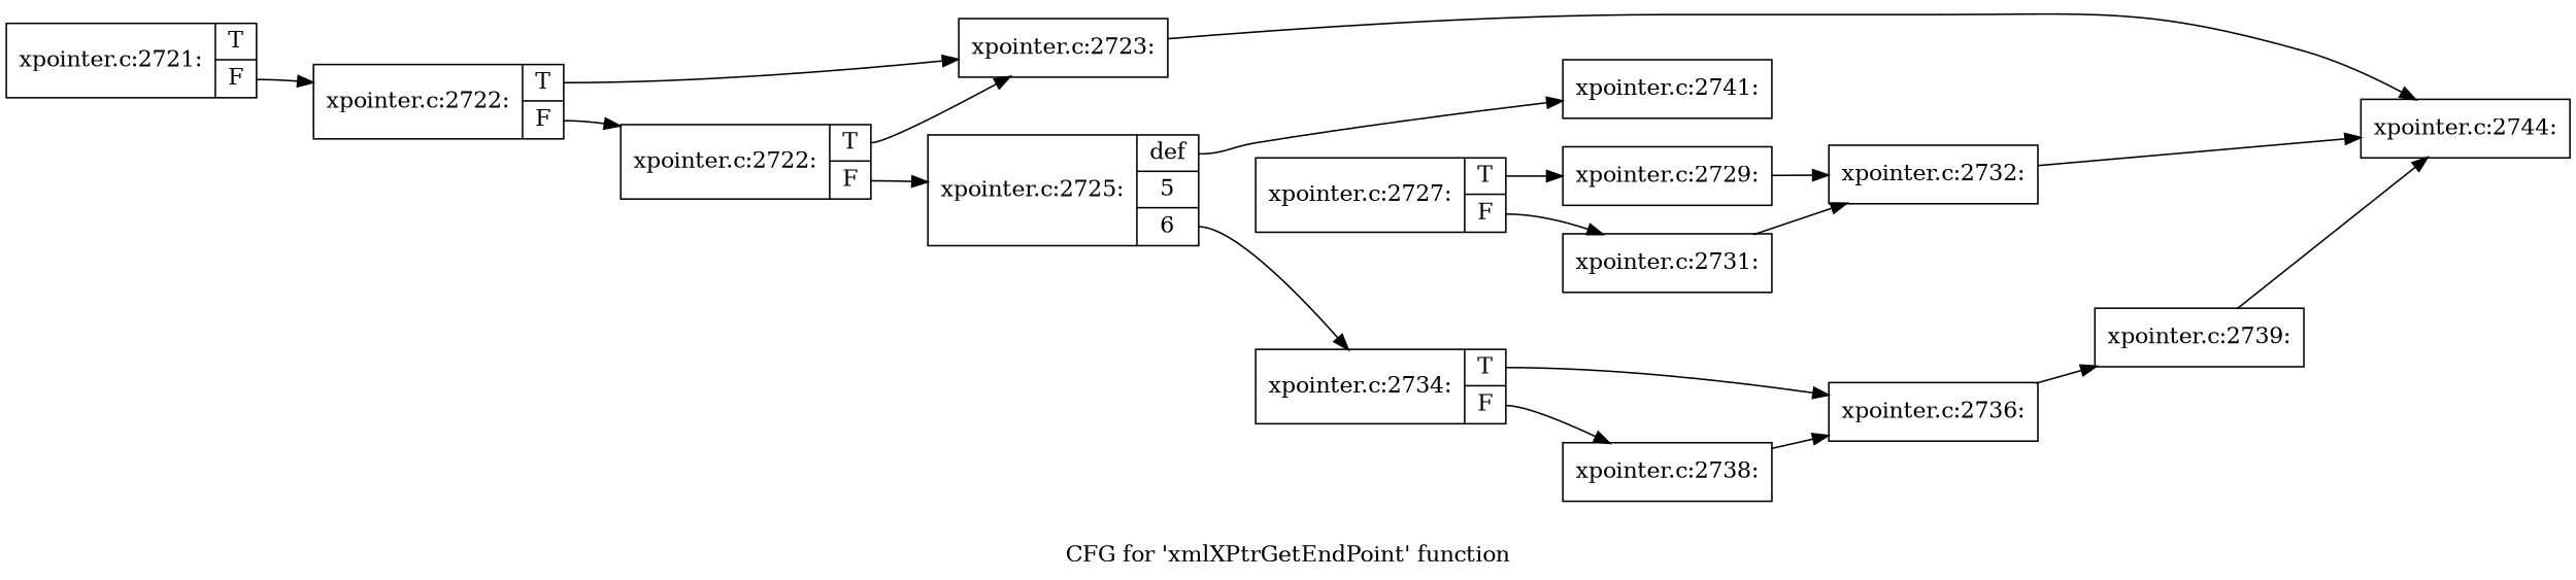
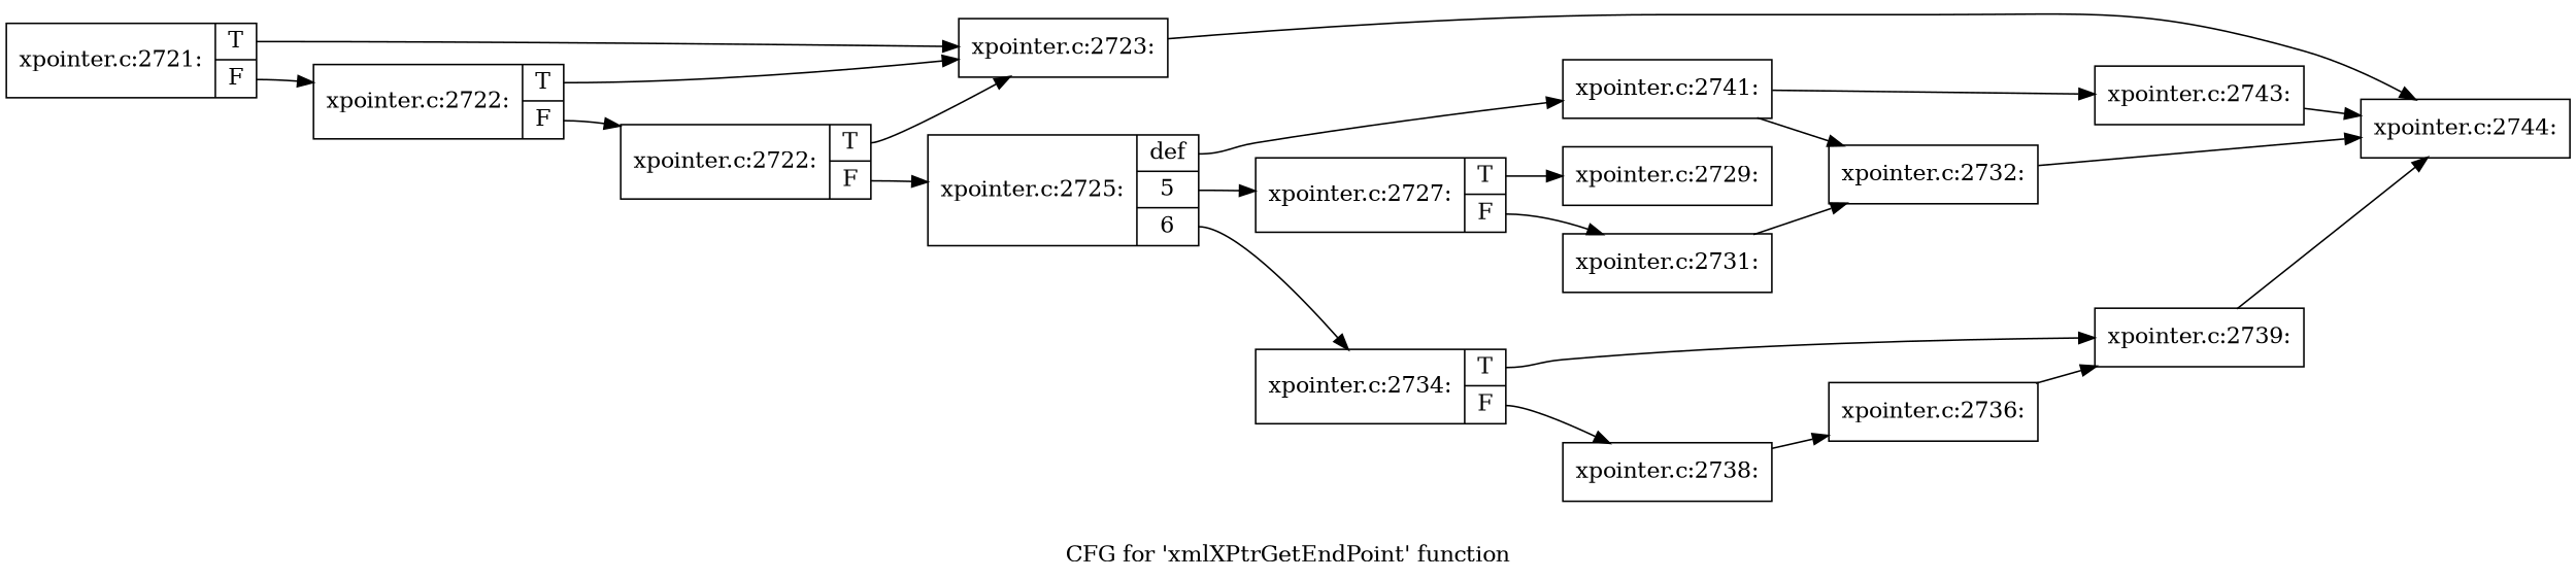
  digraph {
    fontname="DejaVu Serif"
    label="CFG for 'xmlXPtrGetEndPoint' function"
    rankdir=LR
    node [fontname="DejaVu Serif" shape=record]
    edge [fontname="DejaVu Serif"]
    n1 [label="{xpointer.c:2721:|{<s0>T|<s1>F}}"]
    n2 [label="{xpointer.c:2723:}"]
    n3 [label="{xpointer.c:2722:|{<s0>T|<s1>F}}"]
    n4 [label="{xpointer.c:2744:}"]
    n5 [label="{xpointer.c:2722:|{<s0>T|<s1>F}}"]
    n6 [label="{xpointer.c:2725:|{<s0>def|<s1>5|<s2>6}}"]
    n7 [label="{xpointer.c:2741:}"]
    n8 [label="{xpointer.c:2727:|{<s0>T|<s1>F}}"]
    n9 [label="{xpointer.c:2734:|{<s0>T|<s1>F}}"]
+   n10 [label="{xpointer.c:2743:}"]
    n11 [label="{xpointer.c:2729:}"]
    n12 [label="{xpointer.c:2731:}"]
    n13 [label="{xpointer.c:2736:}"]
    n14 [label="{xpointer.c:2738:}"]
    n15 [label="{xpointer.c:2732:}"]
    n16 [label="{xpointer.c:2739:}"]
+   n1 -> n2 [tailport=s0]
    n1 -> n3 [tailport=s1]
    n2 -> n4
    n3 -> n2 [tailport=s0]
    n3 -> n5 [tailport=s1]
    n5 -> n2 [tailport=s0]
    n5 -> n6 [tailport=s1]
    n6 -> n7 [tailport=s0]
+   n6 -> n8 [tailport=s1]
    n6 -> n9 [tailport=s2]
+   n7 -> n10
    n8 -> n11 [tailport=s0]
    n8 -> n12 [tailport=s1]
-   n9 -> n13 [tailport=s0]
+   n9 -> n16 [tailport=s0]
    n9 -> n14 [tailport=s1]
-   n11 -> n15
+   n10 -> n4
+   n7 -> n15
    n12 -> n15
    n13 -> n16
    n14 -> n13
    n15 -> n4
    n16 -> n4
  }
